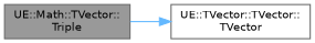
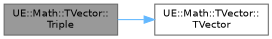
  digraph {
    rankdir=LR
    node [fontname=Helvetica fontsize=10 shape=box style=filled]
    n1 [color=gray40 fillcolor=grey60 fontcolor=black height=0.2 label="UE::Math::TVector::\lTriple" width=0.4]
-   n2 [color=grey40 fillcolor=white height=0.2 label="UE::TVector::TVector::\lTVector" width=0.4]
+   n2 [color=grey40 fillcolor=white height=0.2 label="UE::Math::TVector::\lTVector" width=0.4]
    n1 -> n2 [color=steelblue1 fontname=Helvetica fontsize=10 labelfontname=Helvetica labelfontsize=10 style=solid]
  }
